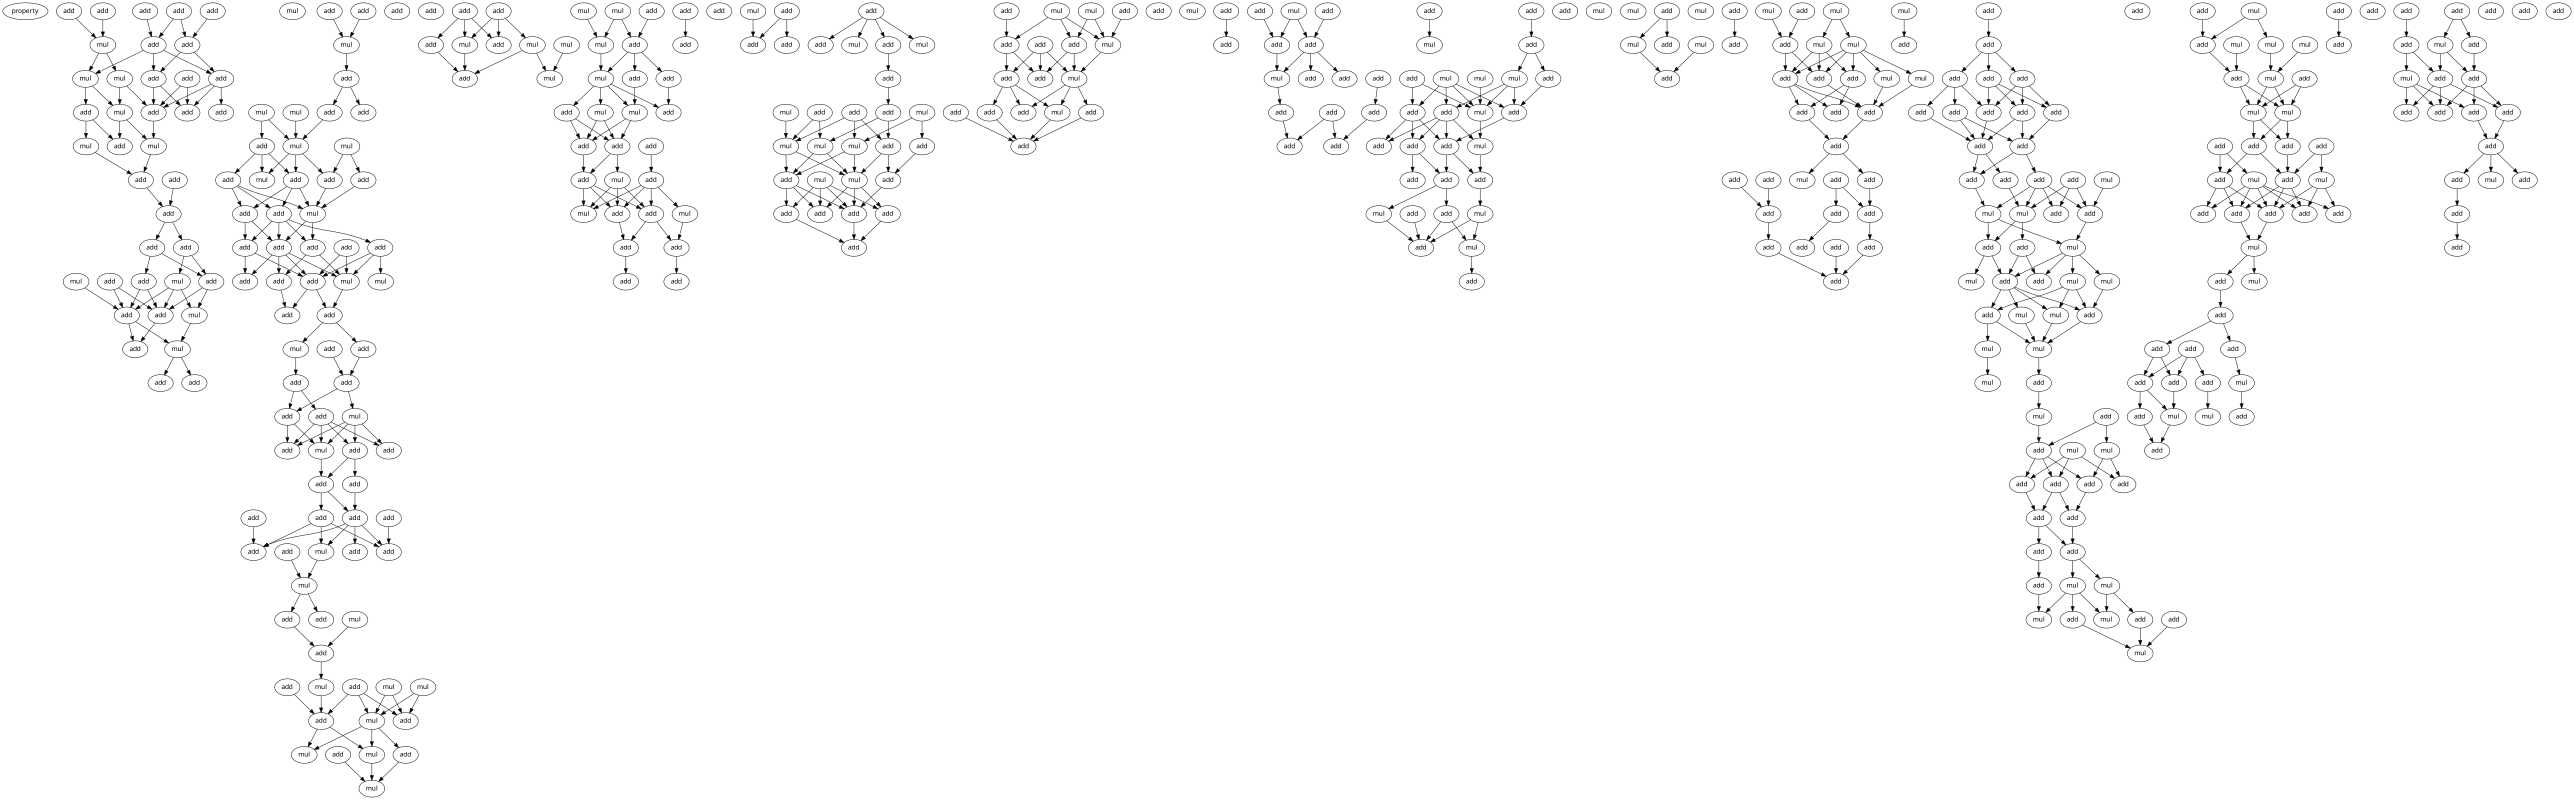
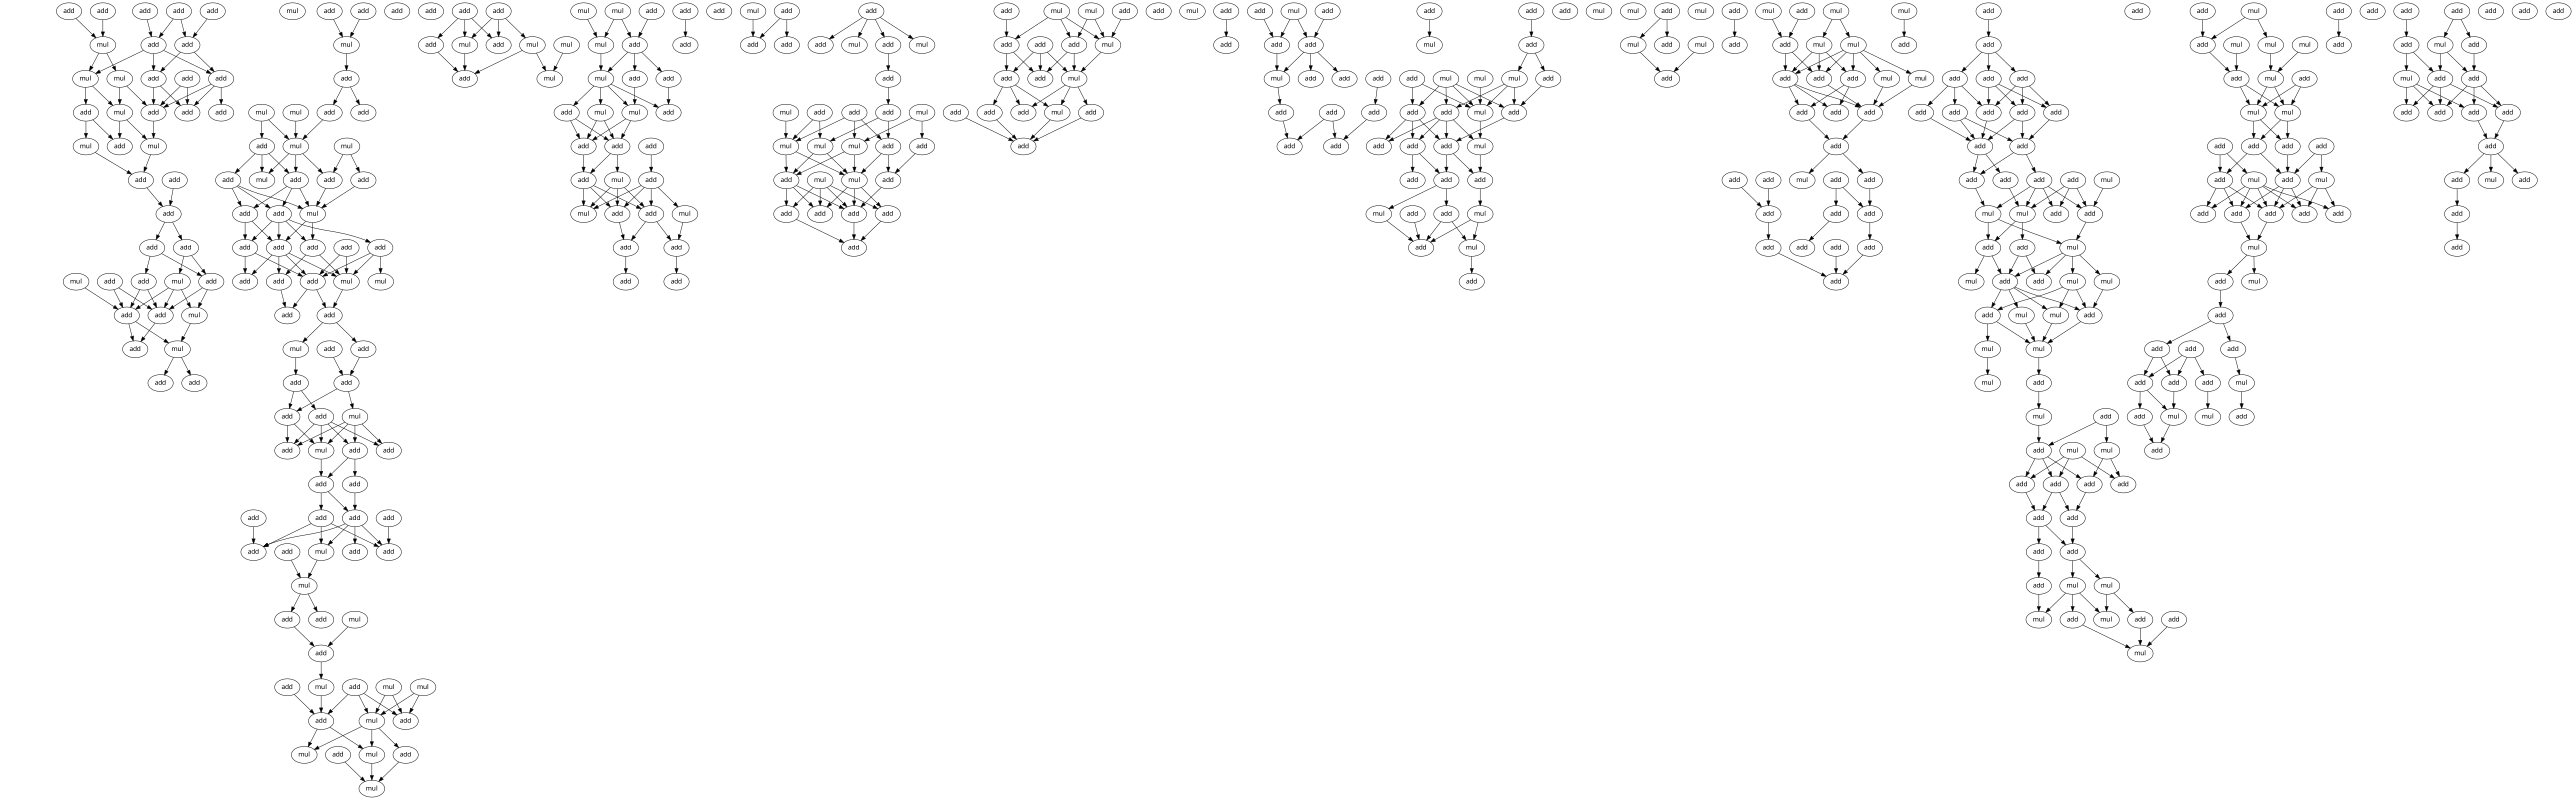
  digraph {
    fontname="Noto Sans"
    node [fontcolor=black fontname="Noto Sans"]
    edge [fontname="Noto Sans"]
-   property [lf=1.7 mul=2]
    n2 [label=add]
    n3 [label=add]
    n4 [label=add]
    n5 [label=mul]
    n6 [label=add]
    n7 [label=add]
    n8 [label=add]
    n9 [label=add]
    n10 [label=mul]
    n11 [label=mul]
    n12 [label=add]
    n13 [label=add]
    n14 [label=add]
    n15 [label=mul]
    n16 [label=add]
    n17 [label=add]
    n18 [label=add]
    n19 [label=add]
    n20 [label=mul]
    n21 [label=mul]
    n22 [label=add]
    n23 [label=add]
    n24 [label=add]
    n25 [label=add]
    n26 [label=add]
    n27 [label=add]
    n28 [label=add]
    n29 [label=add]
    n30 [label=mul]
    n31 [label=add]
    n32 [label=add]
    n33 [label=mul]
    n34 [label=mul]
    n35 [label=add]
    n36 [label=mul]
    n37 [label=add]
    n38 [label=add]
    n39 [label=add]
    n40 [label=mul]
    n41 [label=add]
    n42 [label=mul]
    n43 [label=add]
    n44 [label=add]
    n45 [label=add]
    n46 [label=add]
    n47 [label=mul]
    n48 [label=mul]
    n49 [label=mul]
    n50 [label=add]
    n51 [label=add]
    n52 [label=mul]
    n53 [label=add]
    n54 [label=add]
    n55 [label=mul]
    n56 [label=add]
    n57 [label=add]
    n58 [label=add]
    n59 [label=mul]
    n60 [label=add]
    n61 [label=add]
    n62 [label=add]
    n63 [label=add]
    n64 [label=add]
    n65 [label=add]
    n66 [label=mul]
    n67 [label=mul]
    n68 [label=add]
    n69 [label=add]
    n70 [label=add]
    n71 [label=add]
    n72 [label=mul]
    n73 [label=add]
    n74 [label=add]
    n75 [label=add]
    n76 [label=add]
    n77 [label=add]
    n78 [label=mul]
    n79 [label=add]
    n80 [label=add]
    n81 [label=mul]
    n82 [label=add]
    n83 [label=add]
    n84 [label=add]
    n85 [label=add]
    n86 [label=add]
    n87 [label=add]
    n88 [label=mul]
    n89 [label=add]
    n90 [label=add]
    n91 [label=add]
    n92 [label=add]
    n93 [label=add]
    n94 [label=mul]
    n95 [label=add]
    n96 [label=add]
    n97 [label=add]
    n98 [label=add]
    n99 [label=mul]
    n100 [label=add]
    n101 [label=mul]
    n102 [label=mul]
    n103 [label=mul]
    n104 [label=add]
    n105 [label=add]
    n106 [label=add]
    n107 [label=add]
    n108 [label=mul]
    n109 [label=mul]
    n110 [label=mul]
    n111 [label=add]
    n112 [label=mul]
    n113 [label=add]
    n114 [label=add]
    n115 [label=add]
    n116 [label=add]
    n117 [label=add]
    n118 [label=mul]
    n119 [label=add]
    n120 [label=mul]
    n121 [label=mul]
    n122 [label=mul]
    n123 [label=add]
    n124 [label=mul]
    n125 [label=mul]
    n126 [label=add]
    n127 [label=mul]
    n128 [label=add]
    n129 [label=mul]
    n130 [label=add]
    n131 [label=add]
    n132 [label=mul]
    n133 [label=add]
    n134 [label=add]
    n135 [label=mul]
    n136 [label=add]
    n137 [label=add]
    n138 [label=add]
    n139 [label=add]
    n140 [label=add]
    n141 [label=mul]
    n142 [label=mul]
    n143 [label=add]
    n144 [label=add]
    n145 [label=mul]
    n146 [label=add]
    n147 [label=add]
    n148 [label=add]
    n149 [label=add]
    n150 [label=add]
    n151 [label=add]
    n152 [label=add]
    n153 [label=add]
    n154 [label=add]
    n155 [label=add]
    n156 [label=mul]
    n157 [label=add]
    n158 [label=add]
    n159 [label=mul]
    n160 [label=add]
    n161 [label=mul]
    n162 [label=add]
    n163 [label=add]
    n164 [label=add]
    n165 [label=mul]
    n166 [label=mul]
    n167 [label=add]
    n168 [label=mul]
    n169 [label=mul]
    n170 [label=add]
    n171 [label=add]
    n172 [label=mul]
    n173 [label=add]
    n174 [label=mul]
    n175 [label=add]
    n176 [label=add]
    n177 [label=add]
    n178 [label=add]
    n179 [label=mul]
    n180 [label=add]
    n181 [label=add]
    n182 [label=mul]
    n183 [label=add]
    n184 [label=mul]
    n185 [label=mul]
    n186 [label=add]
    n187 [label=add]
    n188 [label=add]
    n189 [label=add]
    n190 [label=mul]
    n191 [label=add]
    n192 [label=add]
    n193 [label=add]
    n194 [label=mul]
    n195 [label=add]
    n196 [label=add]
    n197 [label=add]
    n198 [label=add]
    n199 [label=add]
    n200 [label=mul]
    n201 [label=add]
    n202 [label=add]
    n203 [label=mul]
    n204 [label=add]
    n205 [label=add]
    n206 [label=add]
    n207 [label=add]
    n208 [label=mul]
    n209 [label=add]
    n210 [label=add]
    n211 [label=add]
    n212 [label=add]
    n213 [label=add]
    n214 [label=add]
    n215 [label=add]
    n216 [label=add]
    n217 [label=add]
    n218 [label=mul]
    n219 [label=add]
    n220 [label=add]
    n221 [label=add]
    n222 [label=mul]
    n223 [label=add]
    n224 [label=mul]
    n225 [label=mul]
    n226 [label=add]
    n227 [label=add]
    n228 [label=add]
    n229 [label=add]
    n230 [label=mul]
    n231 [label=add]
    n232 [label=mul]
    n233 [label=add]
    n234 [label=add]
    n235 [label=add]
    n236 [label=add]
    n237 [label=add]
    n238 [label=mul]
    n239 [label=add]
    n240 [label=mul]
    n241 [label=add]
    n242 [label=add]
    n243 [label=mul]
    n244 [label=add]
    n245 [label=mul]
    n246 [label=mul]
    n247 [label=add]
    n248 [label=mul]
    n249 [label=add]
    n250 [label=add]
    n251 [label=mul]
    n252 [label=mul]
    n253 [label=add]
    n254 [label=add]
    n255 [label=mul]
    n256 [label=add]
    n257 [label=add]
    n258 [label=mul]
    n259 [label=mul]
    n260 [label=mul]
    n261 [label=mul]
    n262 [label=mul]
    n263 [label=add]
    n264 [label=add]
    n265 [label=add]
    n266 [label=add]
    n267 [label=add]
    n268 [label=add]
    n269 [label=add]
    n270 [label=mul]
    n271 [label=add]
    n272 [label=add]
    n273 [label=add]
    n274 [label=add]
    n275 [label=add]
    n276 [label=add]
    n277 [label=add]
    n278 [label=add]
    n279 [label=add]
    n280 [label=add]
    n281 [label=add]
    n282 [label=add]
    n283 [label=mul]
    n284 [label=add]
    n285 [label=add]
    n286 [label=add]
    n287 [label=add]
    n288 [label=add]
    n289 [label=add]
    n290 [label=add]
    n291 [label=add]
    n292 [label=add]
    n293 [label=add]
    n294 [label=add]
    n295 [label=add]
    n296 [label=add]
    n297 [label=add]
    n298 [label=add]
    n299 [label=add]
    n300 [label=add]
    n301 [label=add]
    n302 [label=mul]
    n303 [label=mul]
    n304 [label=add]
    n305 [label=mul]
    n306 [label=mul]
    n307 [label=add]
    n308 [label=add]
    n309 [label=mul]
    n310 [label=add]
    n311 [label=mul]
    n312 [label=add]
    n313 [label=mul]
    n314 [label=add]
    n315 [label=mul]
    n316 [label=add]
    n317 [label=mul]
    n318 [label=mul]
    n319 [label=mul]
    n320 [label=mul]
    n321 [label=add]
    n322 [label=mul]
    n323 [label=add]
    n324 [label=add]
    n325 [label=mul]
    n326 [label=add]
    n327 [label=add]
    n328 [label=add]
    n329 [label=mul]
    n330 [label=add]
    n331 [label=add]
    n332 [label=add]
    n333 [label=add]
    n334 [label=add]
    n335 [label=mul]
    n336 [label=mul]
    n337 [label=add]
    n338 [label=mul]
    n339 [label=mul]
    n340 [label=add]
    n341 [label=add]
    n342 [label=mul]
    n343 [label=add]
    n344 [label=add]
    n345 [label=mul]
    n346 [label=add]
    n347 [label=mul]
    n348 [label=add]
    n349 [label=mul]
    n350 [label=add]
    n351 [label=mul]
    n352 [label=mul]
    n353 [label=add]
    n354 [label=mul]
    n355 [label=mul]
    n356 [label=add]
    n357 [label=add]
    n358 [label=add]
    n359 [label=add]
    n360 [label=add]
    n361 [label=mul]
    n362 [label=add]
    n363 [label=mul]
    n364 [label=add]
    n365 [label=add]
    n366 [label=add]
    n367 [label=add]
    n368 [label=add]
    n369 [label=mul]
    n370 [label=add]
    n371 [label=add]
    n372 [label=add]
    n373 [label=mul]
    n374 [label=add]
    n375 [label=add]
    n376 [label=add]
    n377 [label=add]
    n378 [label=mul]
    n379 [label=add]
    n380 [label=add]
    n381 [label=add]
    n382 [label=add]
    n383 [label=add]
    n384 [label=mul]
    n385 [label=mul]
    n386 [label=add]
    n387 [label=add]
    n388 [label=add]
    n389 [label=add]
    n390 [label=add]
    n391 [label=mul]
    n392 [label=add]
    n393 [label=add]
    n394 [label=add]
    n395 [label=mul]
    n396 [label=add]
    n397 [label=add]
    n398 [label=add]
    n399 [label=add]
    n400 [label=add]
    n401 [label=add]
    n402 [label=mul]
    n403 [label=add]
    n404 [label=add]
    n405 [label=add]
    n406 [label=add]
    n407 [label=add]
    n408 [label=add]
    n2 -> n3
    n3 -> n11
    n3 -> n12
    n3 -> n13
    n4 -> n5
    n5 -> n10
    n5 -> n11
    n6 -> n7
    n7 -> n12
    n7 -> n13
    n8 -> n3
    n8 -> n7
    n9 -> n5
    n10 -> n14
    n10 -> n15
    n11 -> n15
    n11 -> n18
    n12 -> n14
    n12 -> n16
    n12 -> n17
    n13 -> n14
    n13 -> n17
    n14 -> n20
    n15 -> n20
    n15 -> n22
    n18 -> n21
    n18 -> n22
    n19 -> n14
    n19 -> n17
    n20 -> n23
    n21 -> n23
    n23 -> n24
    n24 -> n26
    n24 -> n27
    n25 -> n24
    n26 -> n28
    n26 -> n29
    n27 -> n29
    n27 -> n30
    n28 -> n31
    n28 -> n32
    n29 -> n31
    n29 -> n33
    n30 -> n31
    n30 -> n32
    n30 -> n33
    n31 -> n37
    n32 -> n36
    n32 -> n37
    n33 -> n36
    n34 -> n32
    n35 -> n31
    n35 -> n32
    n36 -> n38
    n36 -> n39
    n41 -> n42
    n42 -> n44
    n43 -> n42
    n44 -> n45
    n44 -> n46
    n45 -> n47
    n47 -> n51
    n47 -> n52
    n47 -> n54
    n48 -> n47
    n49 -> n47
    n49 -> n50
    n50 -> n51
    n50 -> n52
    n50 -> n53
    n51 -> n57
    n51 -> n58
    n51 -> n59
    n53 -> n57
    n53 -> n58
    n53 -> n59
    n54 -> n59
    n55 -> n54
    n55 -> n56
    n56 -> n59
    n57 -> n60
    n57 -> n61
    n58 -> n60
    n58 -> n61
    n58 -> n62
    n58 -> n63
    n59 -> n61
    n59 -> n63
    n60 -> n64
    n60 -> n65
    n61 -> n64
    n61 -> n65
    n61 -> n67
    n61 -> n69
    n62 -> n64
    n62 -> n66
    n62 -> n67
    n63 -> n67
    n63 -> n69
    n64 -> n70
    n64 -> n71
    n67 -> n70
    n68 -> n64
    n68 -> n67
    n69 -> n71
    n70 -> n72
    n70 -> n73
    n72 -> n76
    n73 -> n75
    n74 -> n75
    n75 -> n77
    n75 -> n78
    n76 -> n77
    n76 -> n79
    n77 -> n80
    n77 -> n81
    n78 -> n80
    n78 -> n81
    n78 -> n82
    n78 -> n83
    n79 -> n80
    n79 -> n81
    n79 -> n82
    n79 -> n83
    n81 -> n84
    n83 -> n84
    n83 -> n85
    n84 -> n86
    n84 -> n87
    n85 -> n87
    n86 -> n88
    n86 -> n89
    n86 -> n90
    n87 -> n88
    n87 -> n89
    n87 -> n90
    n87 -> n93
    n88 -> n94
    n91 -> n90
    n92 -> n89
    n94 -> n96
    n94 -> n97
    n95 -> n94
    n96 -> n98
    n98 -> n101
    n99 -> n98
    n101 -> n106
    n102 -> n103
    n102 -> n104
    n103 -> n109
    n103 -> n110
    n103 -> n111
    n105 -> n106
    n106 -> n109
    n106 -> n110
    n107 -> n103
    n107 -> n104
    n107 -> n106
    n108 -> n103
    n108 -> n104
    n110 -> n112
    n111 -> n112
    n113 -> n112
    n115 -> n116
    n115 -> n117
    n115 -> n118
    n117 -> n123
    n118 -> n123
    n119 -> n116
    n119 -> n118
    n119 -> n120
    n120 -> n122
    n120 -> n123
    n121 -> n122
    n124 -> n125
    n124 -> n126
    n125 -> n129
    n126 -> n129
    n126 -> n130
    n126 -> n131
    n127 -> n125
    n128 -> n126
    n129 -> n132
    n129 -> n133
    n129 -> n134
    n129 -> n135
    n130 -> n132
    n131 -> n133
    n132 -> n136
    n132 -> n137
    n134 -> n136
    n134 -> n137
    n135 -> n136
    n135 -> n137
    n136 -> n140
    n137 -> n140
    n137 -> n141
    n138 -> n139
    n139 -> n142
    n139 -> n143
    n139 -> n144
    n139 -> n145
    n140 -> n142
    n140 -> n143
    n140 -> n144
    n141 -> n142
    n141 -> n143
    n141 -> n144
    n143 -> n146
    n143 -> n147
    n144 -> n146
    n145 -> n147
    n146 -> n148
    n147 -> n149
    n150 -> n151
    n153 -> n154
    n153 -> n155
    n156 -> n154
    n157 -> n158
    n157 -> n159
    n157 -> n160
    n157 -> n161
    n160 -> n162
    n162 -> n163
    n163 -> n167
    n163 -> n168
    n164 -> n165
    n164 -> n166
    n164 -> n167
    n165 -> n173
    n165 -> n174
    n166 -> n173
    n166 -> n174
    n167 -> n174
    n167 -> n175
    n168 -> n173
    n168 -> n174
    n169 -> n165
    n169 -> n170
    n170 -> n175
    n171 -> n166
    n171 -> n168
    n172 -> n166
    n173 -> n176
    n173 -> n177
    n173 -> n178
    n174 -> n176
    n174 -> n177
    n174 -> n180
    n175 -> n176
    n176 -> n181
    n178 -> n181
    n179 -> n176
    n179 -> n177
    n179 -> n178
    n179 -> n180
    n180 -> n181
    n182 -> n183
    n182 -> n184
    n183 -> n189
    n183 -> n190
    n184 -> n190
    n185 -> n183
    n185 -> n184
    n185 -> n186
    n186 -> n189
    n186 -> n191
    n187 -> n184
    n188 -> n186
    n190 -> n193
    n190 -> n194
    n190 -> n196
    n191 -> n193
    n191 -> n194
    n191 -> n195
    n192 -> n189
    n192 -> n190
    n192 -> n191
    n194 -> n198
    n195 -> n198
    n196 -> n198
    n197 -> n198
    n201 -> n202
    n203 -> n204
    n203 -> n205
    n204 -> n208
    n205 -> n208
    n205 -> n209
    n205 -> n210
    n206 -> n205
    n207 -> n204
    n208 -> n211
    n211 -> n215
    n212 -> n213
    n213 -> n216
    n214 -> n215
    n214 -> n216
    n217 -> n218
    n219 -> n220
    n220 -> n222
    n220 -> n223
    n222 -> n225
    n222 -> n226
    n222 -> n227
    n223 -> n227
    n224 -> n225
    n225 -> n232
    n226 -> n231
    n226 -> n232
    n226 -> n233
    n226 -> n234
    n227 -> n234
    n228 -> n225
    n228 -> n229
    n229 -> n231
    n229 -> n233
    n229 -> n234
    n230 -> n225
    n230 -> n226
    n230 -> n227
    n230 -> n229
    n232 -> n235
    n233 -> n236
    n233 -> n237
    n234 -> n235
    n234 -> n236
    n235 -> n240
    n236 -> n238
    n236 -> n239
    n238 -> n242
    n239 -> n242
    n239 -> n243
    n240 -> n242
    n240 -> n243
    n241 -> n242
    n243 -> n244
    n247 -> n248
    n247 -> n249
    n248 -> n250
    n252 -> n250
    n253 -> n254
    n255 -> n256
    n256 -> n264
    n256 -> n265
    n257 -> n256
    n258 -> n259
    n258 -> n260
    n259 -> n261
    n259 -> n262
    n259 -> n263
    n259 -> n264
    n259 -> n265
    n260 -> n263
    n260 -> n264
    n260 -> n265
    n261 -> n266
    n262 -> n266
    n263 -> n267
    n263 -> n268
    n264 -> n266
    n265 -> n266
    n265 -> n267
    n265 -> n268
    n266 -> n269
    n268 -> n269
    n269 -> n270
    n269 -> n271
    n271 -> n274
    n272 -> n273
    n273 -> n278
    n274 -> n279
    n275 -> n274
    n275 -> n276
    n276 -> n280
    n277 -> n273
    n278 -> n281
    n279 -> n281
    n282 -> n281
    n283 -> n284
    n285 -> n286
    n286 -> n287
    n286 -> n288
    n286 -> n289
    n287 -> n290
    n287 -> n291
    n287 -> n292
    n288 -> n290
    n288 -> n293
    n288 -> n294
    n289 -> n290
    n289 -> n293
    n289 -> n294
    n290 -> n295
    n291 -> n295
    n292 -> n295
    n292 -> n296
    n293 -> n295
    n293 -> n296
    n294 -> n296
    n295 -> n297
    n295 -> n298
    n296 -> n298
    n296 -> n299
    n297 -> n303
    n298 -> n302
    n299 -> n300
    n299 -> n301
    n299 -> n302
    n299 -> n303
    n301 -> n306
    n302 -> n306
    n302 -> n307
    n303 -> n307
    n303 -> n308
    n304 -> n300
    n304 -> n301
    n304 -> n303
    n305 -> n301
    n306 -> n310
    n306 -> n311
    n306 -> n312
    n306 -> n313
    n307 -> n309
    n307 -> n310
    n308 -> n310
    n308 -> n312
    n310 -> n314
    n310 -> n315
    n310 -> n316
    n310 -> n317
    n311 -> n314
    n311 -> n315
    n311 -> n316
    n313 -> n316
    n314 -> n318
    n314 -> n319
    n315 -> n319
    n316 -> n319
    n317 -> n319
    n318 -> n320
    n319 -> n321
    n321 -> n322
    n322 -> n324
    n323 -> n324
    n323 -> n325
    n324 -> n326
    n324 -> n327
    n324 -> n328
    n325 -> n328
    n325 -> n330
    n326 -> n331
    n327 -> n331
    n327 -> n332
    n328 -> n332
    n329 -> n326
    n329 -> n327
    n329 -> n330
    n331 -> n333
    n331 -> n334
    n332 -> n333
    n333 -> n335
    n333 -> n336
    n334 -> n337
    n335 -> n338
    n335 -> n339
    n335 -> n340
    n336 -> n339
    n336 -> n341
    n337 -> n338
    n340 -> n342
    n341 -> n342
    n343 -> n342
    n345 -> n346
    n345 -> n347
    n346 -> n350
    n347 -> n352
    n348 -> n346
    n349 -> n350
    n350 -> n354
    n350 -> n355
    n351 -> n352
    n352 -> n354
    n352 -> n355
    n353 -> n354
    n353 -> n355
    n354 -> n356
    n354 -> n357
    n355 -> n356
    n355 -> n357
    n356 -> n358
    n356 -> n359
    n357 -> n359
    n358 -> n365
    n358 -> n367
    n358 -> n368
    n359 -> n366
    n359 -> n367
    n359 -> n368
    n360 -> n358
    n360 -> n361
    n361 -> n364
    n361 -> n365
    n361 -> n366
    n361 -> n367
    n361 -> n368
    n362 -> n359
    n362 -> n363
    n363 -> n364
    n363 -> n366
    n363 -> n367
    n367 -> n369
    n368 -> n369
    n369 -> n372
    n369 -> n373
    n370 -> n371
    n372 -> n374
    n374 -> n376
    n374 -> n377
    n376 -> n378
    n377 -> n379
    n377 -> n380
    n378 -> n386
    n379 -> n383
    n379 -> n384
    n380 -> n384
    n381 -> n379
    n381 -> n380
    n381 -> n382
    n382 -> n385
    n383 -> n387
    n384 -> n387
    n388 -> n389
    n389 -> n393
    n389 -> n395
    n390 -> n391
    n390 -> n392
    n391 -> n393
    n391 -> n394
    n392 -> n394
    n393 -> n396
    n393 -> n397
    n393 -> n399
    n394 -> n397
    n394 -> n398
    n394 -> n399
    n395 -> n396
    n395 -> n397
    n395 -> n398
    n398 -> n400
    n399 -> n400
    n400 -> n401
    n400 -> n402
    n400 -> n403
    n401 -> n405
    n405 -> n407
  }
